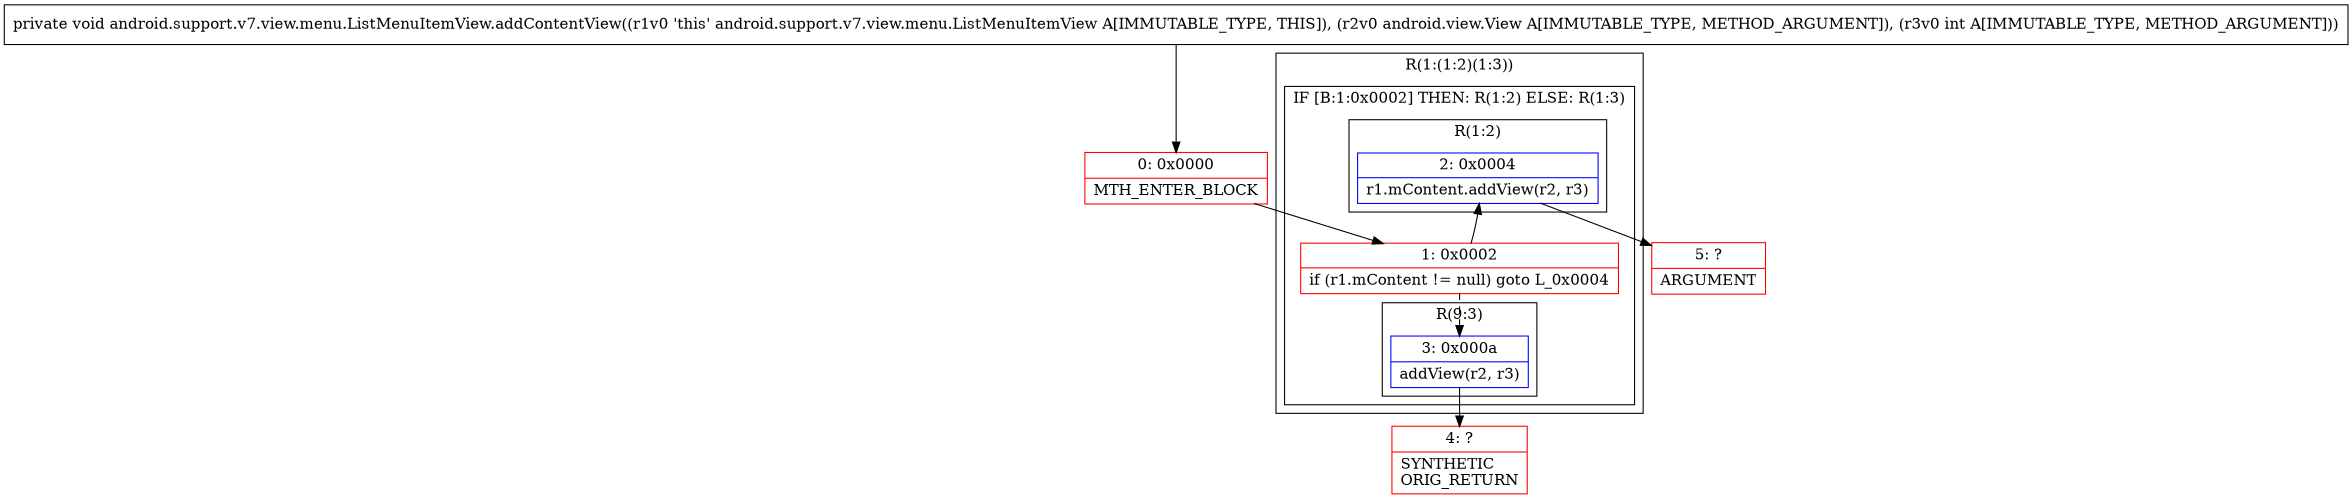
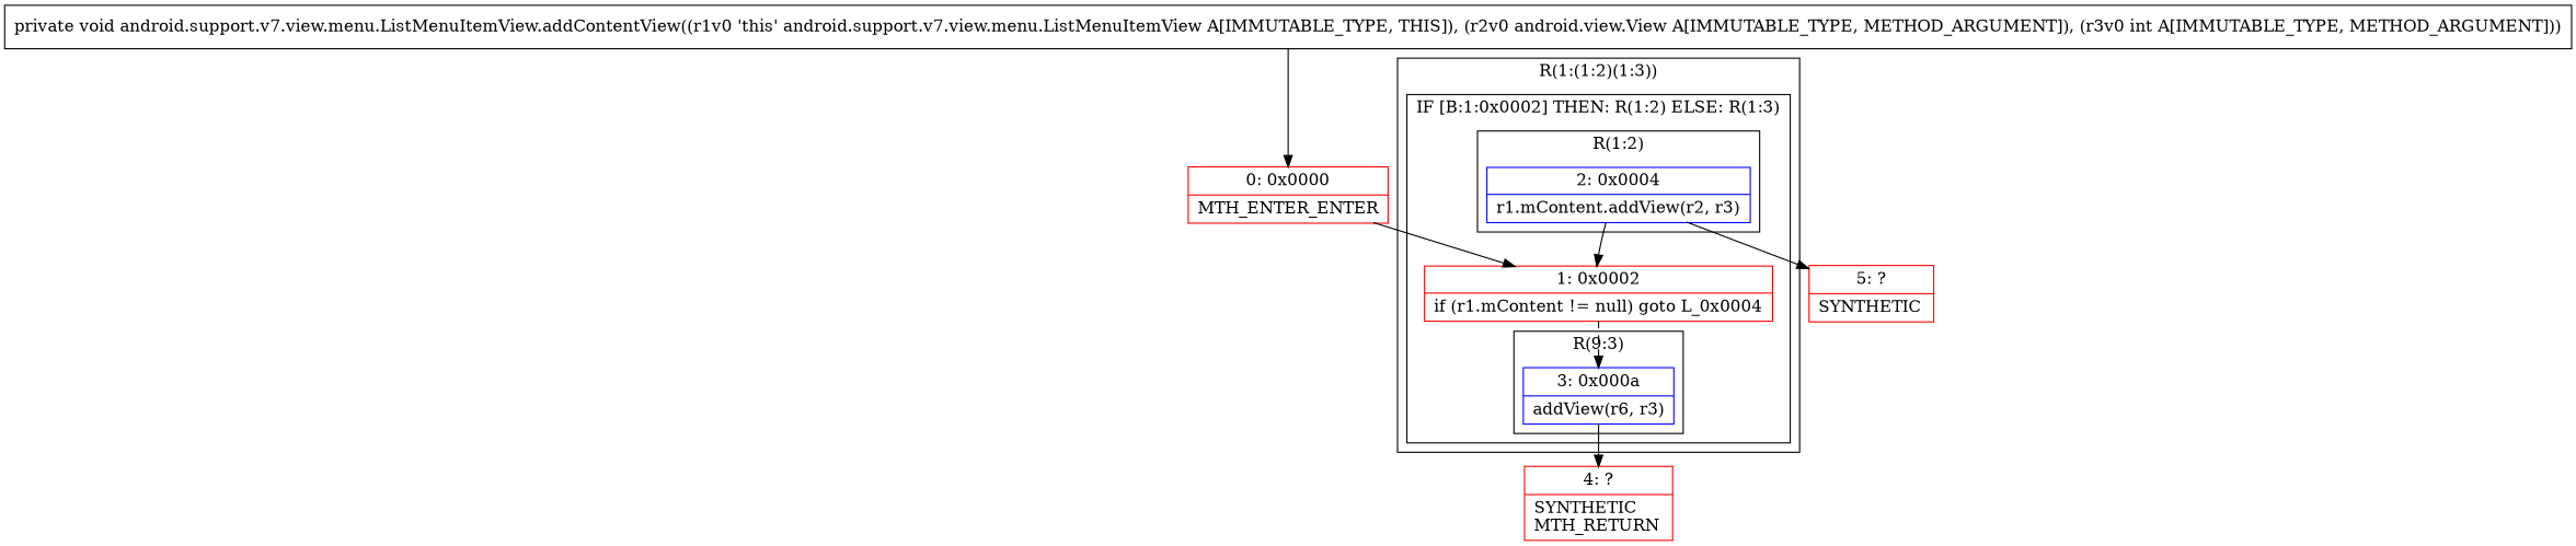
  digraph {
    node [color=red shape=record]
    n1 [color=blue label="{2\:\ 0x0004|r1.mContent.addView(r2, r3)\l}"]
-   n2 [color=blue label="{3\:\ 0x000a|addView(r2, r3)\l}"]
+   n2 [color=blue label="{3\:\ 0x000a|addView(r6, r3)\l}"]
    n3 [label="{1\:\ 0x0002|if (r1.mContent != null) goto L_0x0004\l}"]
-   n4 [label="{5\:\ ?|ARGUMENT\l}"]
-   n5 [label="{4\:\ ?|SYNTHETIC\lORIG_RETURN\l}"]
-   n6 [label="{0\:\ 0x0000|MTH_ENTER_BLOCK\l}"]
+   n4 [label="{5\:\ ?|SYNTHETIC\l}"]
+   n5 [label="{4\:\ ?|SYNTHETIC\lMTH_RETURN\l}"]
+   n6 [label="{0\:\ 0x0000|MTH_ENTER_ENTER\l}"]
    n7 [label="{private void android.support.v7.view.menu.ListMenuItemView.addContentView((r1v0 'this' android.support.v7.view.menu.ListMenuItemView A[IMMUTABLE_TYPE, THIS]), (r2v0 android.view.View A[IMMUTABLE_TYPE, METHOD_ARGUMENT]), (r3v0 int A[IMMUTABLE_TYPE, METHOD_ARGUMENT])) }" color=""]
    subgraph cluster_1 {
      label="R(1:(1:2)(1:3))"
      subgraph cluster_2 {
        label="IF [B:1:0x0002] THEN: R(1:2) ELSE: R(1:3)"
        n3
        subgraph cluster_3 {
          label="R(1:2)"
          n1
        }
        subgraph cluster_4 {
          label="R(9:3)"
          n2
        }
      }
    }
    n1 -> n4
    n2 -> n5
-   n3 -> n1
+   n1 -> n3
    n3 -> n2 [style=dashed]
    n6 -> n3
    n7 -> n6
  }
